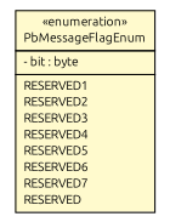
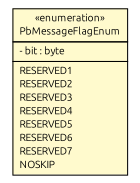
  digraph {
    nodesep=0.25
    ranksep=0.5
    fontname=Ubuntu
-   n1 [fontcolor=black fontname=Ubuntu fontsize=10.0 label=<<table title="org.ietf.nea.pb.message.enums.PbMessageFlagEnum" border="0" cellborder="1" cellspacing="0" cellpadding="2" port="p" bgcolor="lemonChiffon" href="./PbMessageFlagEnum.html"> 		<tr><td><table border="0" cellspacing="0" cellpadding="1"> <tr><td align="center" balign="center"> &#171;enumeration&#187; </td></tr> <tr><td align="center" balign="center"> PbMessageFlagEnum </td></tr> 		</table></td></tr> 		<tr><td><table border="0" cellspacing="0" cellpadding="1"> <tr><td align="left" balign="left"> - bit : byte </td></tr> 		</table></td></tr> 		<tr><td><table border="0" cellspacing="0" cellpadding="1"> <tr><td align="left" balign="left"> RESERVED1 </td></tr> <tr><td align="left" balign="left"> RESERVED2 </td></tr> <tr><td align="left" balign="left"> RESERVED3 </td></tr> <tr><td align="left" balign="left"> RESERVED4 </td></tr> <tr><td align="left" balign="left"> RESERVED5 </td></tr> <tr><td align="left" balign="left"> RESERVED6 </td></tr> <tr><td align="left" balign="left"> RESERVED7 </td></tr> <tr><td align="left" balign="left"> RESERVED </td></tr> 		</table></td></tr> 		</table>> shape=plaintext]
+   n1 [fontcolor=black fontname=Ubuntu fontsize=10.0 label=<<table title="org.ietf.nea.pb.message.enums.PbMessageFlagEnum" border="0" cellborder="1" cellspacing="0" cellpadding="2" port="p" bgcolor="lemonChiffon" href="./PbMessageFlagEnum.html"> 		<tr><td><table border="0" cellspacing="0" cellpadding="1"> <tr><td align="center" balign="center"> &#171;enumeration&#187; </td></tr> <tr><td align="center" balign="center"> PbMessageFlagEnum </td></tr> 		</table></td></tr> 		<tr><td><table border="0" cellspacing="0" cellpadding="1"> <tr><td align="left" balign="left"> - bit : byte </td></tr> 		</table></td></tr> 		<tr><td><table border="0" cellspacing="0" cellpadding="1"> <tr><td align="left" balign="left"> RESERVED1 </td></tr> <tr><td align="left" balign="left"> RESERVED2 </td></tr> <tr><td align="left" balign="left"> RESERVED3 </td></tr> <tr><td align="left" balign="left"> RESERVED4 </td></tr> <tr><td align="left" balign="left"> RESERVED5 </td></tr> <tr><td align="left" balign="left"> RESERVED6 </td></tr> <tr><td align="left" balign="left"> RESERVED7 </td></tr> <tr><td align="left" balign="left"> NOSKIP </td></tr> 		</table></td></tr> 		</table>> shape=plaintext]
  }
